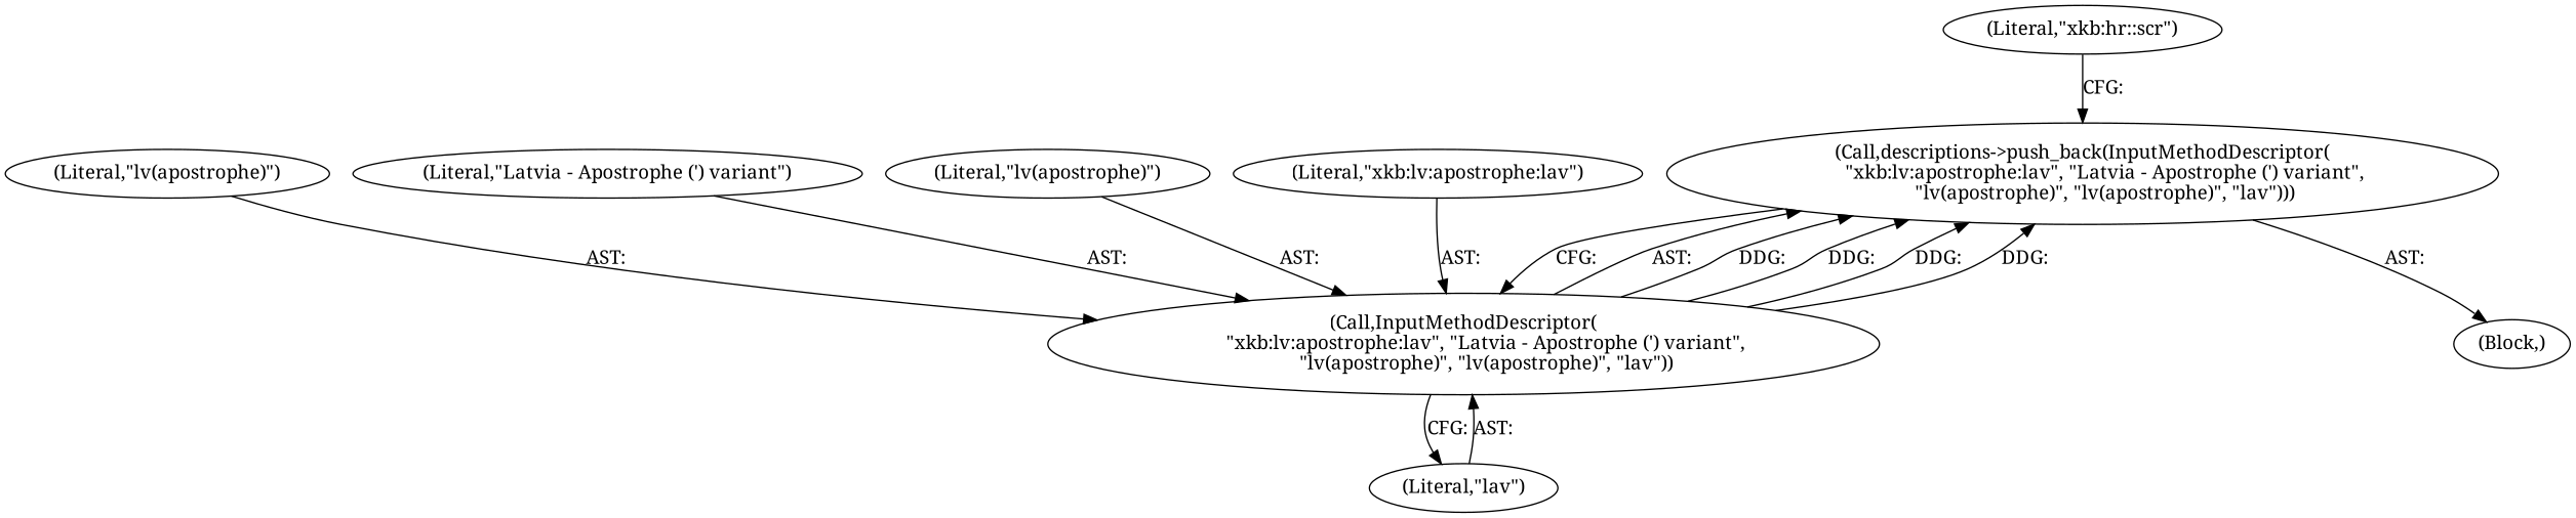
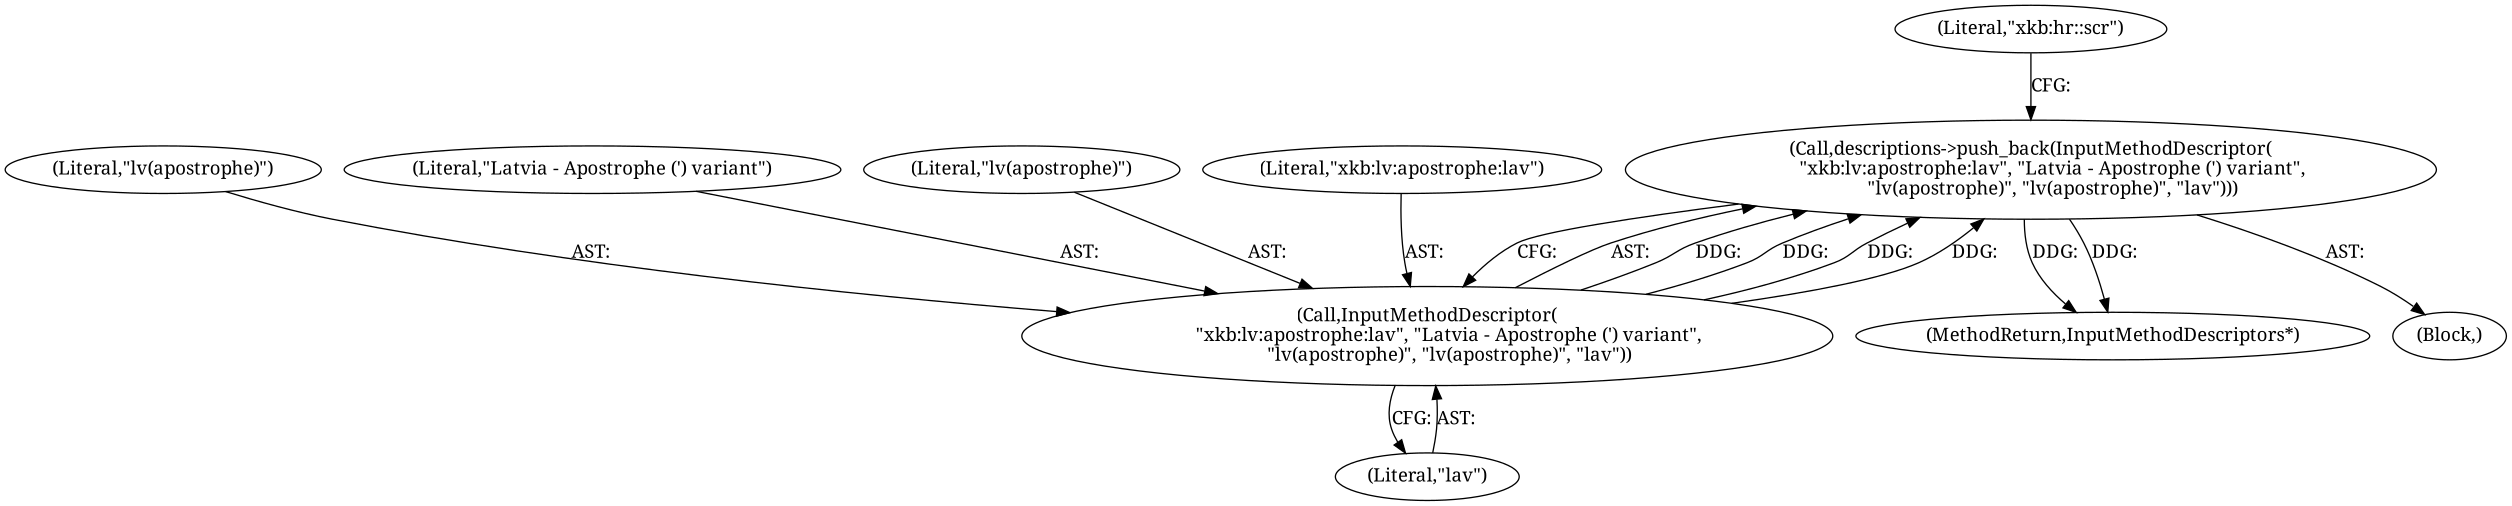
  digraph {
    fontname="Noto Serif"
    node [fontname="Noto Serif"]
    edge [fontname="Noto Serif"]
    n1 [label="(Call,descriptions->push_back(InputMethodDescriptor(\n         \"xkb:lv:apostrophe:lav\", \"Latvia - Apostrophe (') variant\",\n         \"lv(apostrophe)\", \"lv(apostrophe)\", \"lav\")))"]
    n2 [label="(Call,InputMethodDescriptor(\n         \"xkb:lv:apostrophe:lav\", \"Latvia - Apostrophe (') variant\",\n         \"lv(apostrophe)\", \"lv(apostrophe)\", \"lav\"))"]
+   n3 [label="(MethodReturn,InputMethodDescriptors*)"]
    n4 [label="(Block,)"]
    n5 [label="(Literal,\"lav\")"]
    n6 [label="(Literal,\"xkb:hr::scr\")"]
    n7 [label="(Literal,\"lv(apostrophe)\")"]
    n8 [label="(Literal,\"Latvia - Apostrophe (') variant\")"]
    n9 [label="(Literal,\"lv(apostrophe)\")"]
    n10 [label="(Literal,\"xkb:lv:apostrophe:lav\")"]
    n1 -> n2 [label="CFG: "]
+   n1 -> n3 [label="DDG: "]
+   n1 -> n3 [label="DDG: "]
    n1 -> n4 [label="AST: "]
    n2 -> n1 [label="AST: "]
    n2 -> n1 [label="DDG: "]
    n2 -> n1 [label="DDG: "]
    n2 -> n1 [label="DDG: "]
    n2 -> n1 [label="DDG: "]
    n2 -> n5 [label="CFG: "]
    n5 -> n2 [label="AST: "]
    n6 -> n1 [label="CFG: "]
    n7 -> n2 [label="AST: "]
    n8 -> n2 [label="AST: "]
    n9 -> n2 [label="AST: "]
    n10 -> n2 [label="AST: "]
  }
